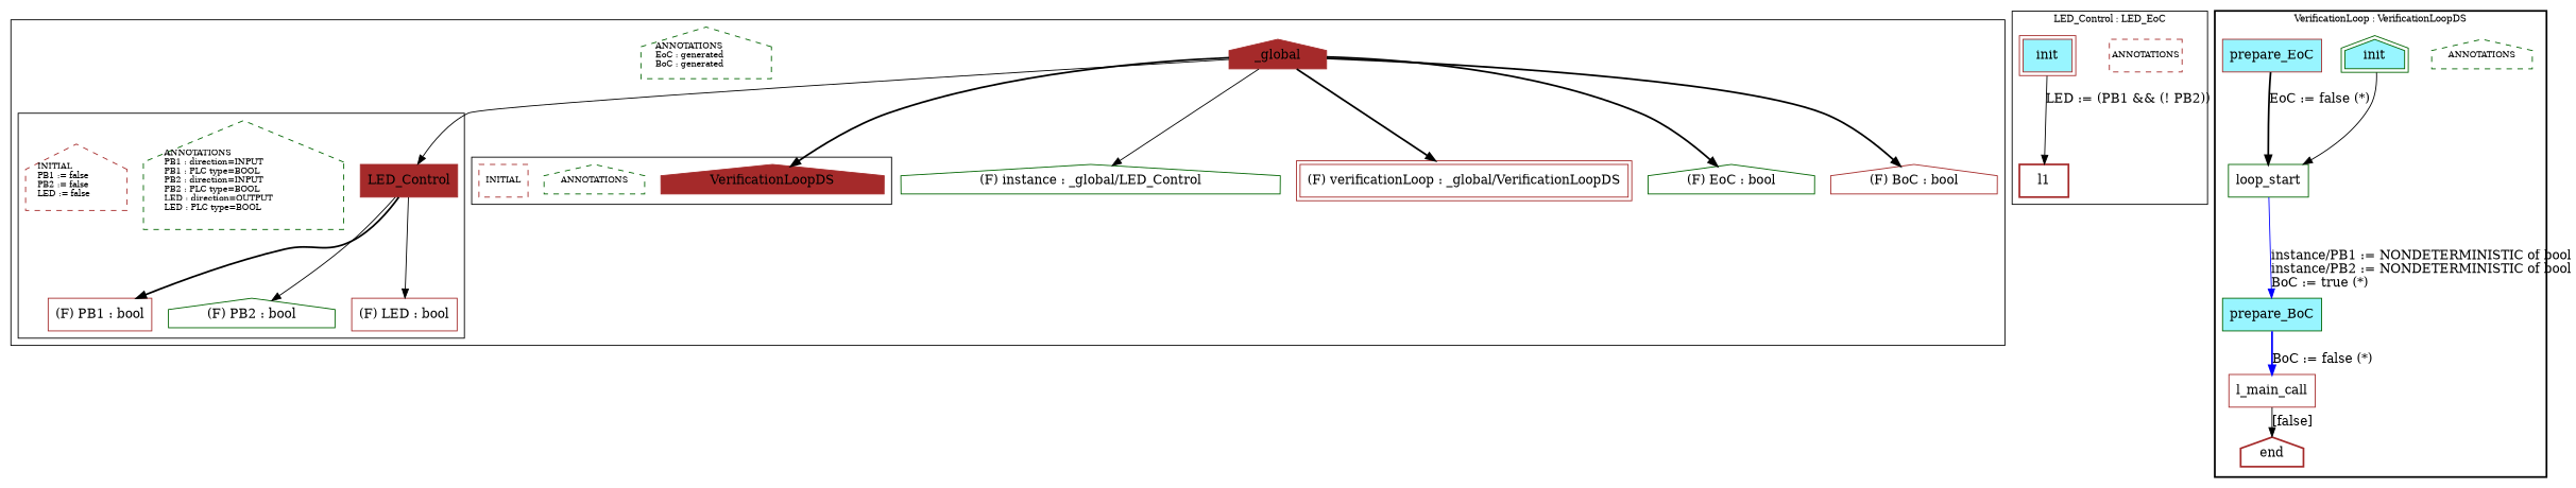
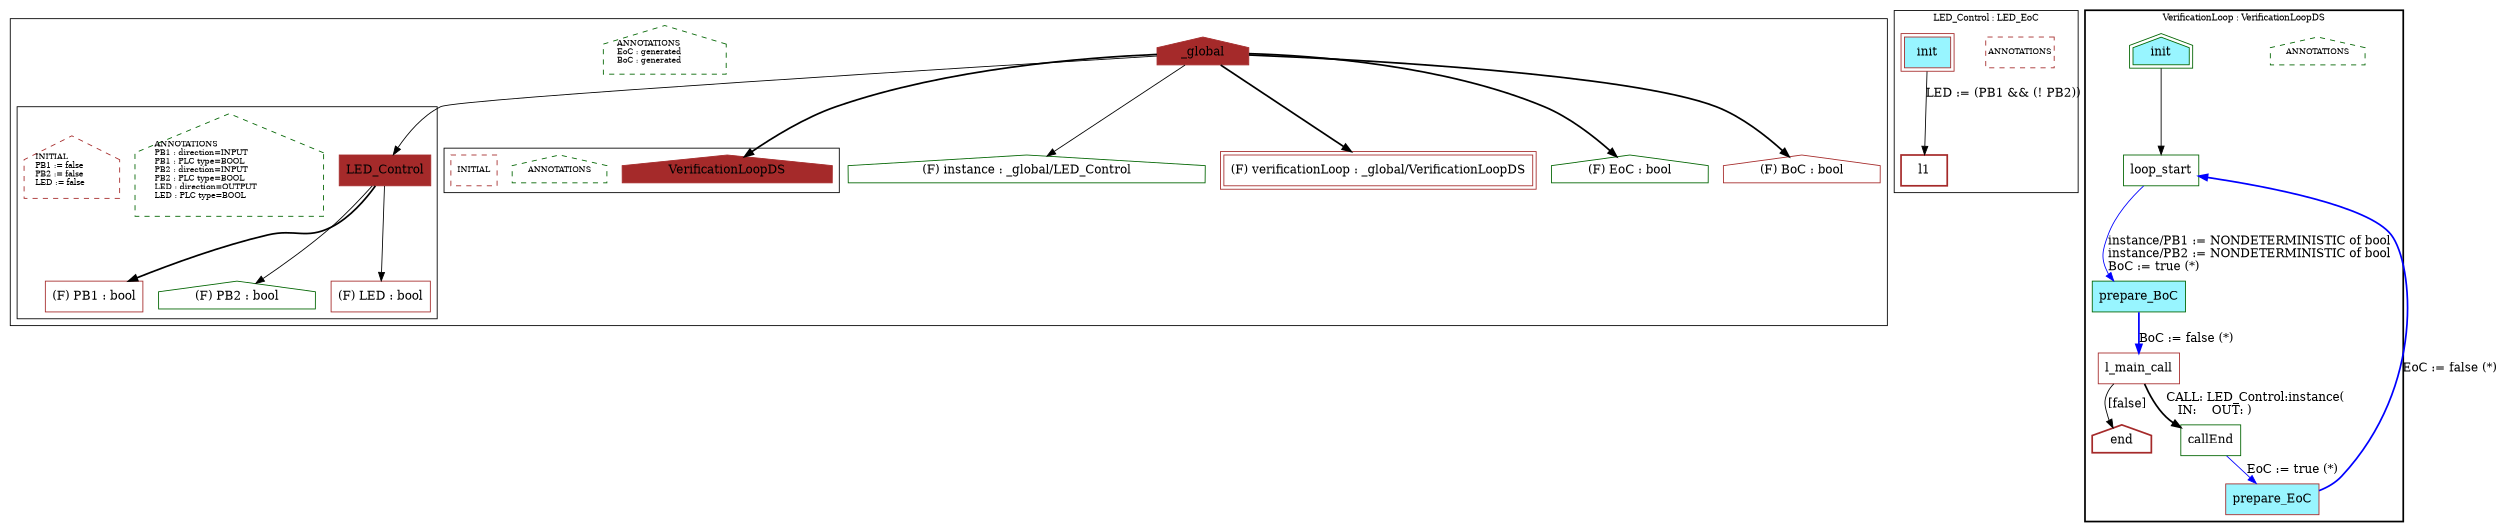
  digraph {
    node [color=brown shape=box style=filled fillcolor=white]
    edge [style=solid]
    n1 [label=LED_Control fillcolor=""]
    n2 [label="(F) PB1 : bool"]
    n3 [color=darkgreen label="(F) PB2 : bool" shape=house]
    n4 [label="(F) LED : bool"]
    n5 [color=darkgreen fontsize=9 label="ANNOTATIONS\lPB1 : direction=INPUT\lPB1 : PLC type=BOOL\lPB2 : direction=INPUT\lPB2 : PLC type=BOOL\lLED : direction=OUTPUT\lLED : PLC type=BOOL\l" margin="0.04,0.04" shape=house style=dashed]
    n6 [fillcolor=lightyellow fontsize=9 label="INITIAL\lPB1 := false\lPB2 := false\lLED := false\l" margin="0.04,0.04" shape=house style=dashed]
    n7 [label=VerificationLoopDS shape=house fillcolor=""]
    n8 [color=darkgreen fontsize=9 label=ANNOTATIONS margin="0.04,0.04" shape=house style=dashed]
    n9 [fillcolor=lightyellow fontsize=9 label=INITIAL margin="0.04,0.04" style=dashed]
    n10 [label=_global shape=house fillcolor=""]
    n11 [color=darkgreen label="(F) instance : _global/LED_Control" shape=house]
    n12 [label="(F) verificationLoop : _global/VerificationLoopDS" peripheries=2]
    n13 [color=darkgreen label="(F) EoC : bool" shape=house]
    n14 [label="(F) BoC : bool" shape=house]
    n15 [color=darkgreen fontsize=9 label="ANNOTATIONS\lEoC : generated\lBoC : generated\l" margin="0.04,0.04" shape=house style=dashed]
    n16 [fontsize=9 label=ANNOTATIONS margin="0.04,0.04" style=dashed]
    n17 [fillcolor=cadetblue1 label=init peripheries=2]
    n18 [label=l1 style=bold]
    n19 [color=darkgreen fontsize=9 label=ANNOTATIONS margin="0.04,0.04" shape=house style=dashed]
    n20 [color=darkgreen fillcolor=cadetblue1 label=init peripheries=2 shape=house]
    n21 [color=darkgreen label=loop_start]
    n22 [fillcolor=cadetblue1 label=end shape=house style=bold]
    n23 [color=darkgreen fillcolor=cadetblue1 label=prepare_BoC]
    n24 [label=l_main_call]
+   n25 [color=darkgreen label=callEnd]
    n26 [fillcolor=cadetblue1 label=prepare_EoC]
    subgraph cluster_1 {
      n10
      n11
      n12
      n13
      n14
      n15
      subgraph cluster_2 {
        n1
        n2
        n3
        n4
        n5
        n6
      }
      subgraph cluster_3 {
        n7
        n8
        n9
      }
    }
    subgraph cluster_4 {
      color=black
      fontsize=10
      label="LED_Control : LED_EoC"
      ranksep=0.4
      n16
      n17
      n18
    }
    subgraph cluster_5 {
      color=black
      fontsize=10
      label="VerificationLoop : VerificationLoopDS"
      ranksep=0.4
      style=bold
      n19
      n20
      n21
      n22
      n23
      n24
+     n25
      n26
    }
    n1 -> n2 [style=bold]
    n1 -> n3
    n1 -> n4
    n10 -> n1
    n10 -> n7 [style=bold]
    n10 -> n11
    n10 -> n12 [style=bold]
    n10 -> n13 [style=bold]
    n10 -> n14 [style=bold]
    n17 -> n18 [color=black label="LED := (PB1 && (! PB2))"]
    n20 -> n21 [color=black]
    n21 -> n23 [color=blue label="instance/PB1 := NONDETERMINISTIC of bool\linstance/PB2 := NONDETERMINISTIC of bool\lBoC := true (*)\l"]
    n23 -> n24 [color=blue label="BoC := false (*)" style=bold]
    n24 -> n22 [color=black label="[false]"]
-   n26 -> n21 [color=black label="EoC := false (*)" style=bold]
+   n24 -> n25 [color=black label="CALL: LED_Control:instance(\l   IN:    OUT: )\l" style=bold]
+   n25 -> n26 [color=blue label="EoC := true (*)"]
+   n26 -> n21 [color=blue label="EoC := false (*)" style=bold]
  }
